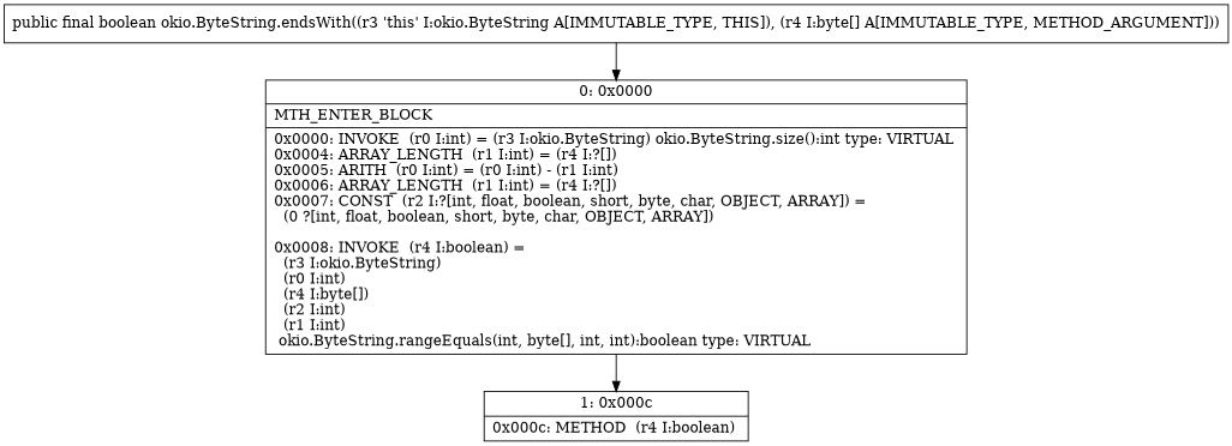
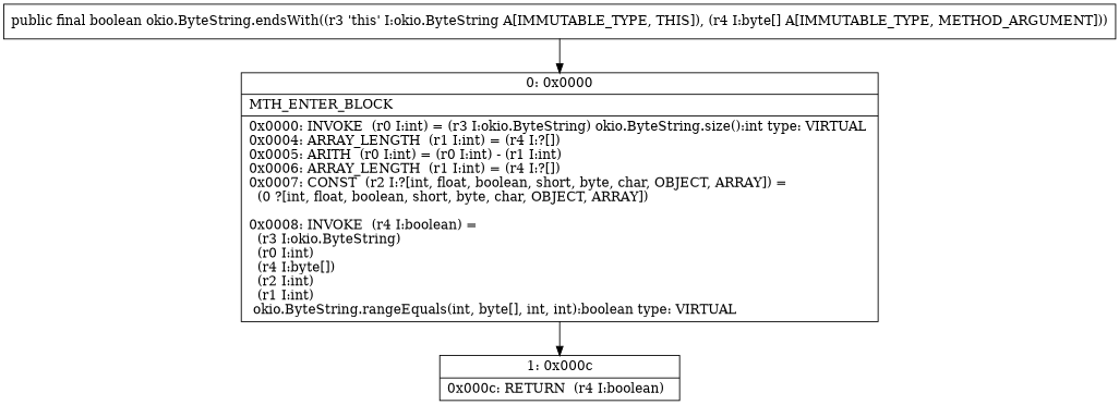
  digraph {
    node [shape=record]
    n1 [label="{0\:\ 0x0000|MTH_ENTER_BLOCK\l|0x0000: INVOKE  (r0 I:int) = (r3 I:okio.ByteString) okio.ByteString.size():int type: VIRTUAL \l0x0004: ARRAY_LENGTH  (r1 I:int) = (r4 I:?[]) \l0x0005: ARITH  (r0 I:int) = (r0 I:int) \- (r1 I:int) \l0x0006: ARRAY_LENGTH  (r1 I:int) = (r4 I:?[]) \l0x0007: CONST  (r2 I:?[int, float, boolean, short, byte, char, OBJECT, ARRAY]) = \l  (0 ?[int, float, boolean, short, byte, char, OBJECT, ARRAY])\l \l0x0008: INVOKE  (r4 I:boolean) = \l  (r3 I:okio.ByteString)\l  (r0 I:int)\l  (r4 I:byte[])\l  (r2 I:int)\l  (r1 I:int)\l okio.ByteString.rangeEquals(int, byte[], int, int):boolean type: VIRTUAL \l}"]
-   n2 [label="{1\:\ 0x000c|0x000c: METHOD  (r4 I:boolean) \l}"]
+   n2 [label="{1\:\ 0x000c|0x000c: RETURN  (r4 I:boolean) \l}"]
    n3 [label="{public final boolean okio.ByteString.endsWith((r3 'this' I:okio.ByteString A[IMMUTABLE_TYPE, THIS]), (r4 I:byte[] A[IMMUTABLE_TYPE, METHOD_ARGUMENT])) }"]
    n1 -> n2
    n3 -> n1
  }
